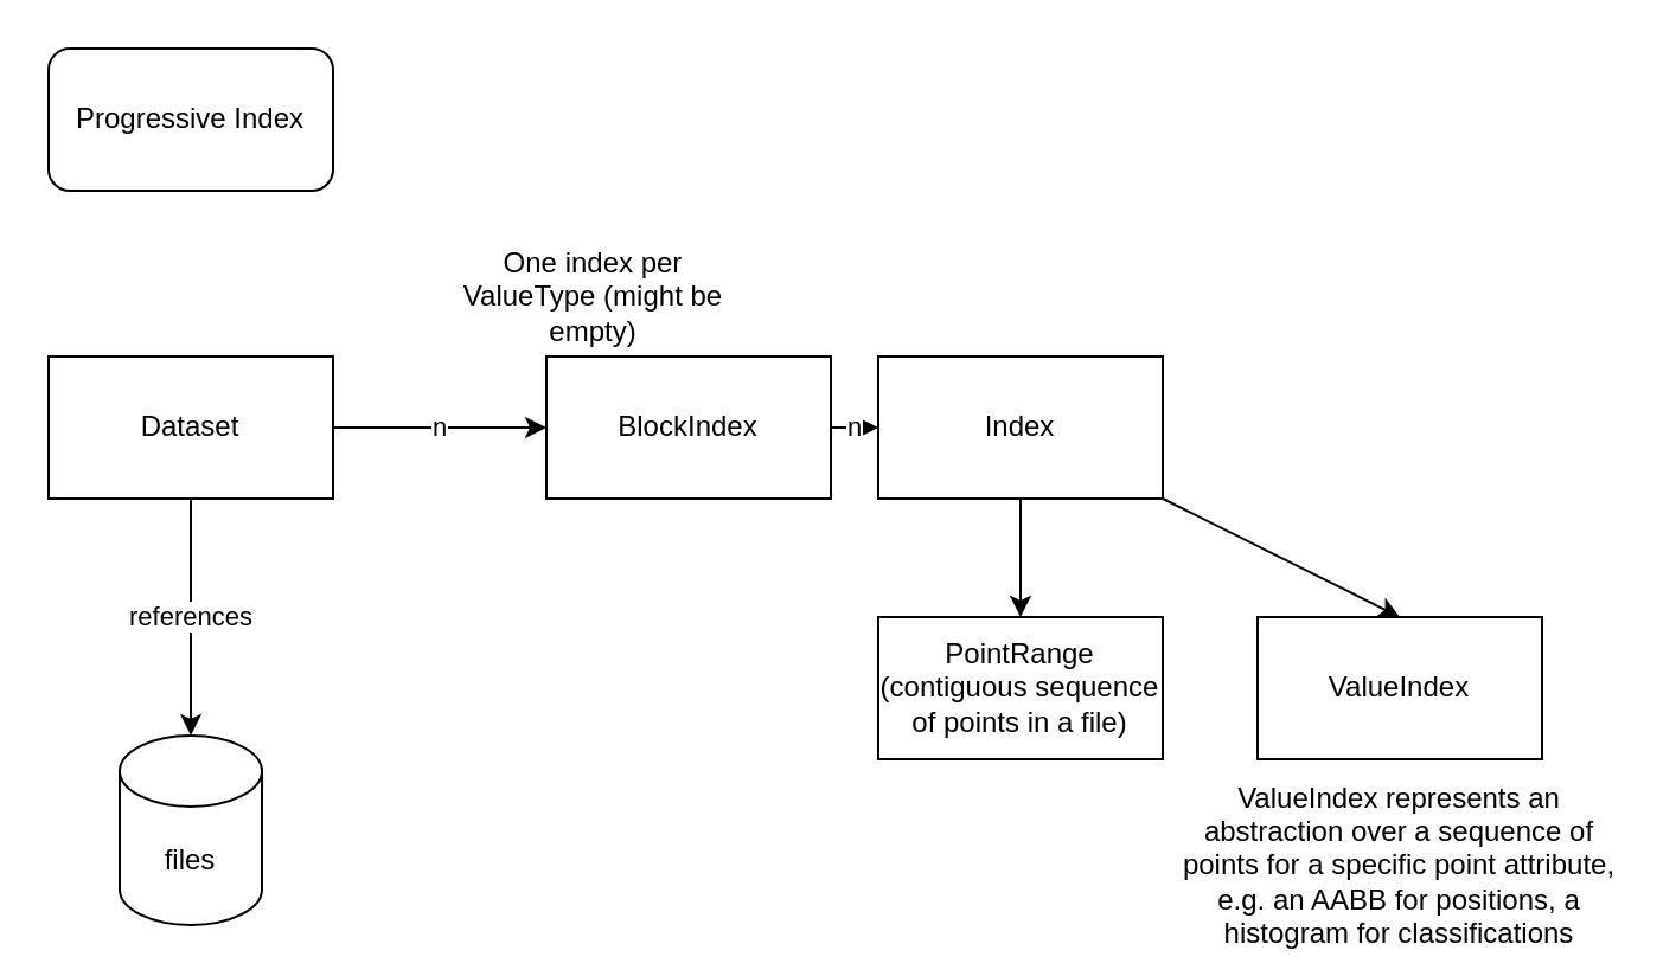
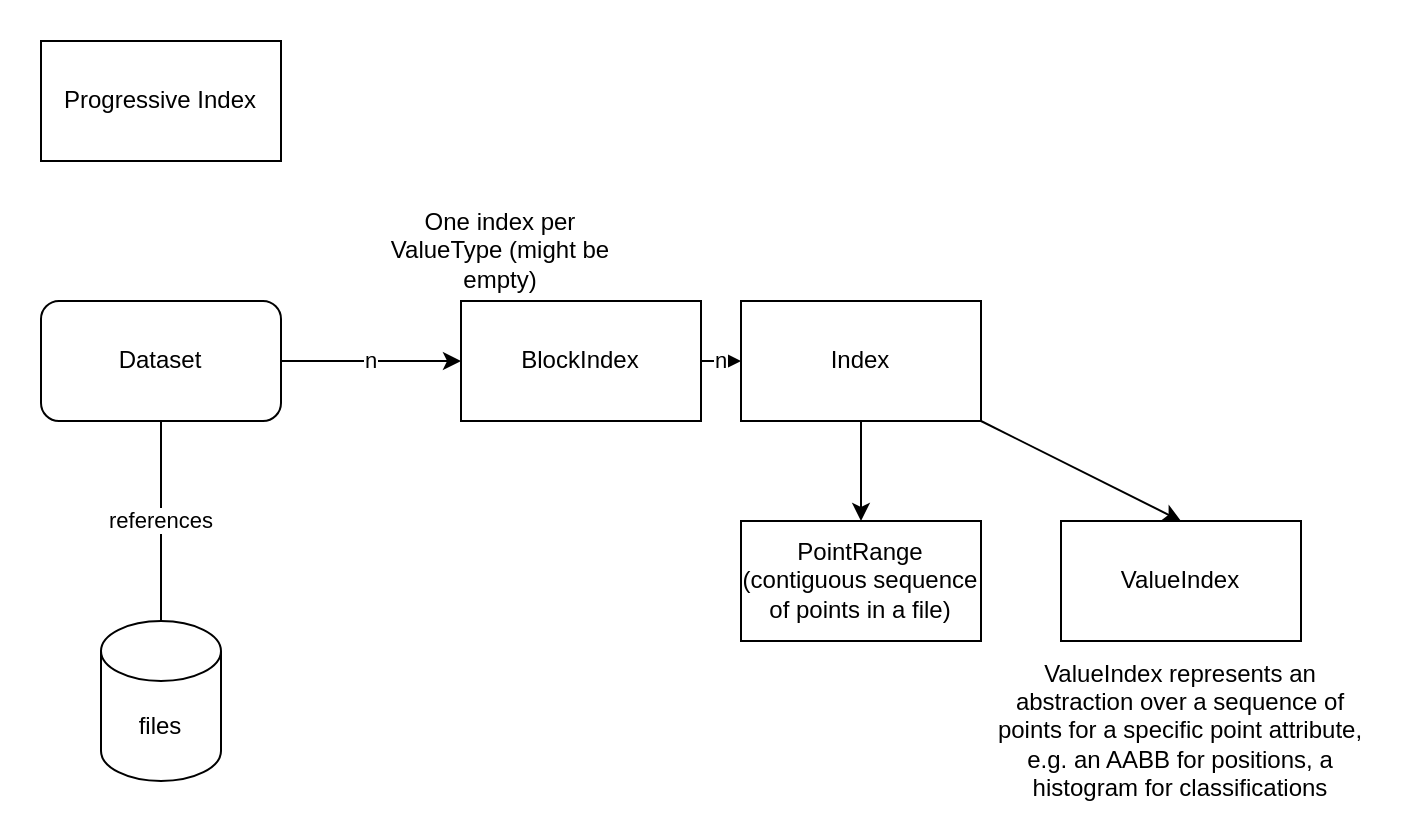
  <mxCell id="0" />
  <mxCell id="1" parent="0" />
- <mxCell id="2" value="Progressive Index" style="whiteSpace=wrap;html=1;rounded=1;" vertex="1" parent="1"><mxGeometry x="20" y="20" width="120" height="60" as="geometry" /></mxCell>
+ <mxCell id="2" value="Progressive Index" style="rounded=0;whiteSpace=wrap;html=1;" vertex="1" parent="1"><mxGeometry x="20" y="20" width="120" height="60" as="geometry" /></mxCell>
  <mxCell id="3" value="files" style="shape=cylinder3;whiteSpace=wrap;html=1;boundedLbl=1;backgroundOutline=1;size=15;" vertex="1" parent="1"><mxGeometry x="50" y="310" width="60" height="80" as="geometry" /></mxCell>
- <mxCell id="4" value="references" style="edgeStyle=none;html=1;entryX=0.5;entryY=0;entryDx=0;entryDy=0;entryPerimeter=0;" edge="1" parent="1" source="6" target="3"><mxGeometry relative="1" as="geometry" /></mxCell>
+ <mxCell id="4" value="references" style="edgeStyle=none;html=1;entryX=0.5;entryY=0;entryDx=0;entryDy=0;entryPerimeter=0;endArrow=none;" edge="1" parent="1" source="6" target="3"><mxGeometry relative="1" as="geometry" /></mxCell>
  <mxCell id="5" value="n" style="edgeStyle=none;html=1;entryX=0;entryY=0.5;entryDx=0;entryDy=0;" edge="1" parent="1" source="6" target="8"><mxGeometry relative="1" as="geometry" /></mxCell>
- <mxCell id="6" value="Dataset" style="rounded=0;whiteSpace=wrap;html=1;" vertex="1" parent="1"><mxGeometry x="20" y="150" width="120" height="60" as="geometry" /></mxCell>
+ <mxCell id="6" value="Dataset" style="whiteSpace=wrap;html=1;rounded=1;" vertex="1" parent="1"><mxGeometry x="20" y="150" width="120" height="60" as="geometry" /></mxCell>
  <mxCell id="7" value="n" style="edgeStyle=none;html=1;" edge="1" parent="1" source="8" target="11"><mxGeometry relative="1" as="geometry" /></mxCell>
  <mxCell id="8" value="BlockIndex" style="rounded=0;whiteSpace=wrap;html=1;" vertex="1" parent="1"><mxGeometry x="230" y="150" width="120" height="60" as="geometry" /></mxCell>
  <mxCell id="9" style="edgeStyle=none;html=1;entryX=0.5;entryY=0;entryDx=0;entryDy=0;" edge="1" parent="1" source="11" target="13"><mxGeometry relative="1" as="geometry" /></mxCell>
  <mxCell id="10" style="edgeStyle=none;html=1;entryX=0.5;entryY=0;entryDx=0;entryDy=0;" edge="1" parent="1" source="11" target="14"><mxGeometry relative="1" as="geometry" /></mxCell>
  <mxCell id="11" value="Index" style="rounded=0;whiteSpace=wrap;html=1;" vertex="1" parent="1"><mxGeometry x="370" y="150" width="120" height="60" as="geometry" /></mxCell>
  <mxCell id="12" value="One index per ValueType (might be empty)" style="text;html=1;strokeColor=none;fillColor=none;align=center;verticalAlign=middle;whiteSpace=wrap;rounded=0;" vertex="1" parent="1"><mxGeometry x="185" y="110" width="130" height="30" as="geometry" /></mxCell>
  <mxCell id="13" value="PointRange&lt;br&gt;(contiguous sequence of points in a file)" style="rounded=0;whiteSpace=wrap;html=1;" vertex="1" parent="1"><mxGeometry x="370" y="260" width="120" height="60" as="geometry" /></mxCell>
  <mxCell id="14" value="ValueIndex" style="rounded=0;whiteSpace=wrap;html=1;" vertex="1" parent="1"><mxGeometry x="530" y="260" width="120" height="60" as="geometry" /></mxCell>
  <mxCell id="15" value="ValueIndex represents an abstraction over a sequence of points for a specific point attribute, e.g. an AABB for positions, a histogram for classifications" style="text;html=1;strokeColor=none;fillColor=none;align=center;verticalAlign=middle;whiteSpace=wrap;rounded=0;" vertex="1" parent="1"><mxGeometry x="495" y="350" width="190" height="30" as="geometry" /></mxCell>
